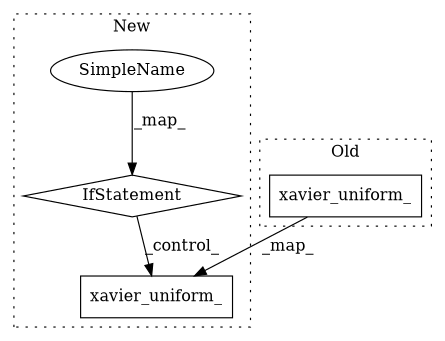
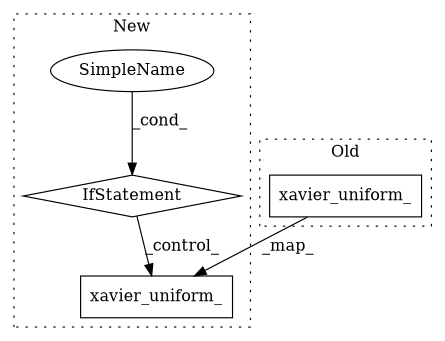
  digraph {
    node [a=32 l="16,1" shape=box]
    n1 [label=xavier_uniform_ s="24879,24902"]
    n2 [a=25 l="4,2" label=IfStatement s="24831,24855" shape=diamond]
    n3 [a=42 label=SimpleName shape=ellipse l=""]
    n4 [label=xavier_uniform_ s="24845,24868"]
    subgraph cluster_1 {
      label=New
      style=dotted
      n1
      n2
      n3
    }
    subgraph cluster_2 {
      label=Old
      style=dotted
      n4
    }
    n2 -> n1 [label=_control_]
-   n3 -> n2 [label=_map_]
+   n3 -> n2 [label=_cond_]
    n4 -> n1 [label=_map_]
  }
